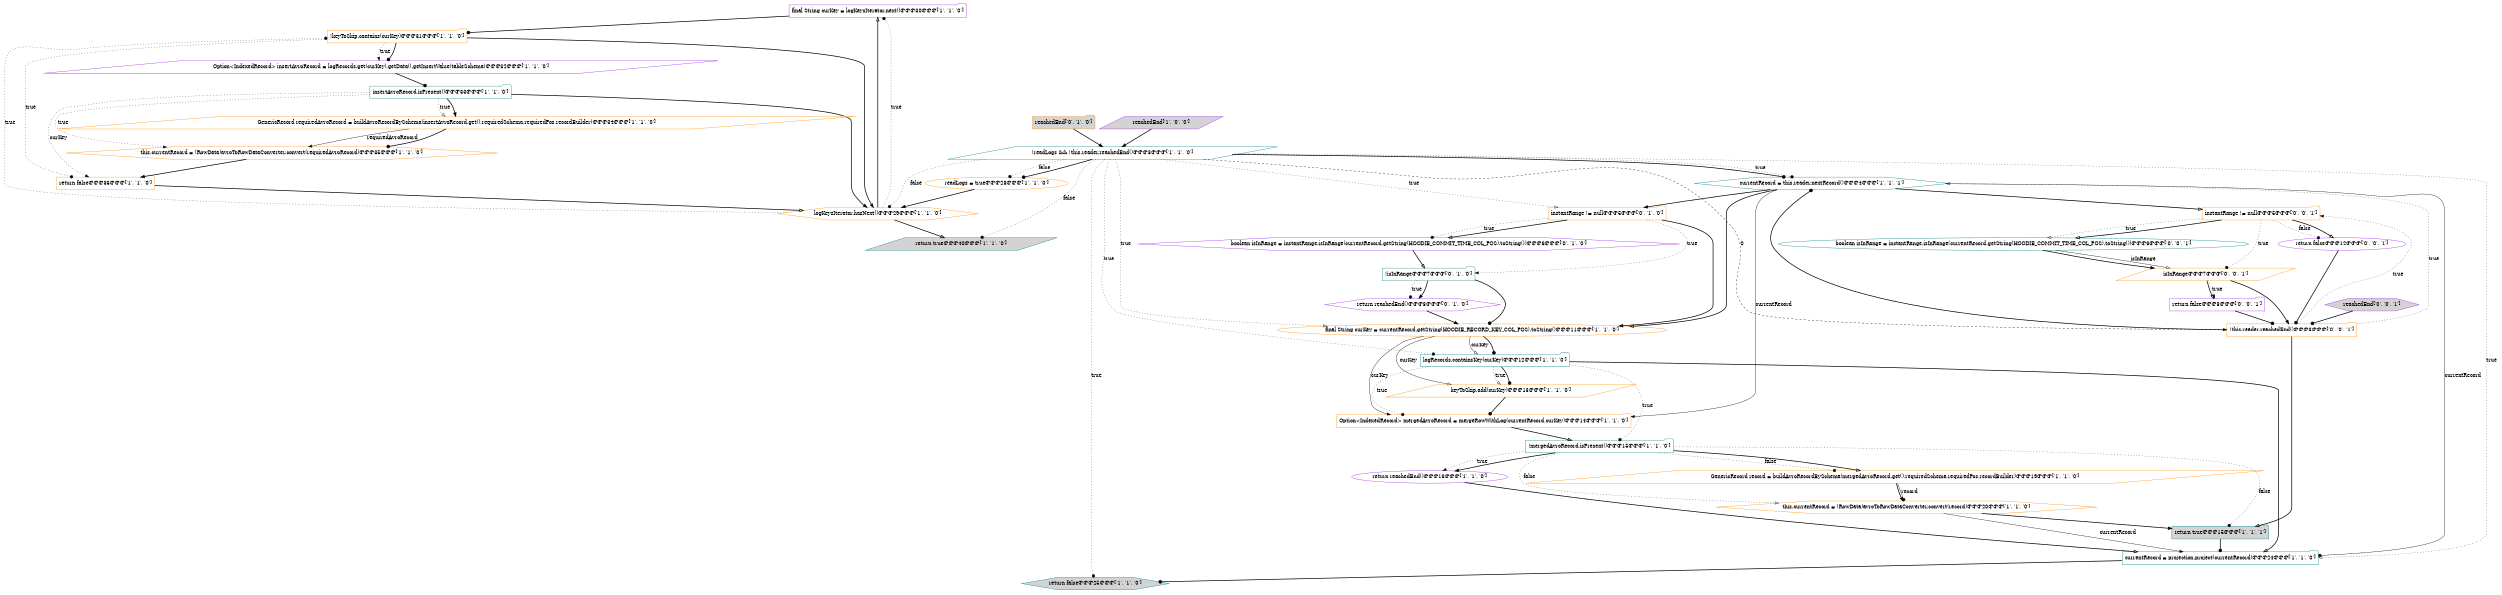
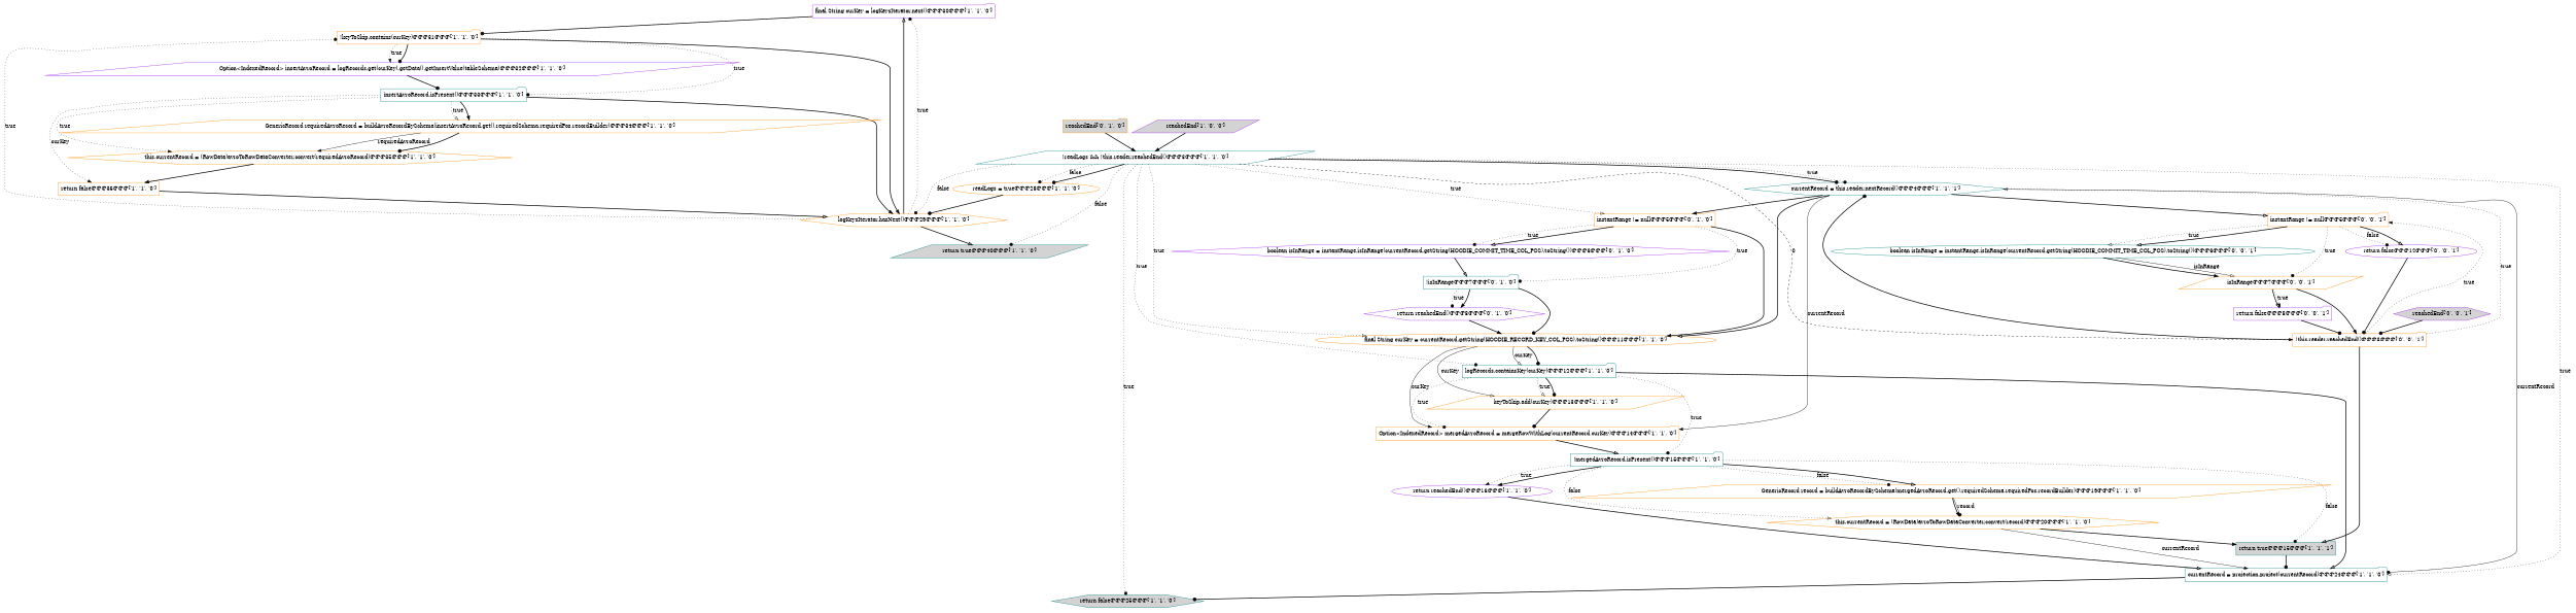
  digraph {
    node [color=darkorange fillcolor=white shape=folder style=filled]
    edge [arrowhead=dot style=bold]
    n1 [color=purple label="final String curKey = logKeysIterator.next()@@@30@@@['1', '1', '0']"]
    n2 [label="!keyToSkip.contains(curKey)@@@31@@@['1', '1', '0']"]
    n3 [label="logKeysIterator.hasNext()@@@29@@@['1', '1', '0']" shape=hexagon]
    n4 [color=purple label="Option<IndexedRecord> insertAvroRecord = logRecords.get(curKey).getData().getInsertValue(tableSchema)@@@32@@@['1', '1', '0']" shape=parallelogram]
    n5 [color=teal label="insertAvroRecord.isPresent()@@@33@@@['1', '1', '0']"]
    n6 [color=teal label="!isInRange@@@7@@@['0', '1', '0']"]
    n7 [color=purple label="return reachedEnd()@@@8@@@['0', '1', '0']" shape=hexagon]
    n8 [label="final String curKey = currentRecord.getString(HOODIE_RECORD_KEY_COL_POS).toString()@@@11@@@['1', '1', '0']" shape=ellipse]
    n9 [label="Option<IndexedRecord> mergedAvroRecord = mergeRowWithLog(currentRecord,curKey)@@@14@@@['1', '1', '0']"]
    n10 [color=teal label="logRecords.containsKey(curKey)@@@12@@@['1', '1', '0']"]
    n11 [label="keyToSkip.add(curKey)@@@13@@@['1', '1', '0']" shape=parallelogram]
    n12 [label="GenericRecord record = buildAvroRecordBySchema(mergedAvroRecord.get(),requiredSchema,requiredPos,recordBuilder)@@@19@@@['1', '1', '0']" shape=parallelogram]
    n13 [label="this.currentRecord = (RowData)avroToRowDataConverter.convert(record)@@@20@@@['1', '1', '0']" shape=hexagon]
    n14 [color=teal label="currentRecord = projection.project(currentRecord)@@@24@@@['1', '1', '0']"]
    n15 [color=teal fillcolor=lightgray label="return true@@@15@@@['1', '1', '1']"]
    n16 [color=teal fillcolor=lightgray label="return true@@@40@@@['1', '1', '0']" shape=parallelogram]
    n17 [label="this.currentRecord = (RowData)avroToRowDataConverter.convert(requiredAvroRecord)@@@35@@@['1', '1', '0']" shape=hexagon]
    n18 [label="return false@@@36@@@['1', '1', '0']"]
    n19 [label="readLogs = true@@@28@@@['1', '1', '0']" shape=ellipse]
    n20 [label="GenericRecord requiredAvroRecord = buildAvroRecordBySchema(insertAvroRecord.get(),requiredSchema,requiredPos,recordBuilder)@@@34@@@['1', '1', '0']" shape=parallelogram]
    n21 [color=teal label="currentRecord = this.reader.nextRecord()@@@4@@@['1', '1', '1']" shape=hexagon]
    n22 [label="instantRange != null@@@5@@@['0', '1', '0']"]
    n23 [label="instantRange != null@@@5@@@['0', '0', '1']"]
    n24 [color=teal label="!mergedAvroRecord.isPresent()@@@15@@@['1', '1', '0']"]
    n25 [color=teal fillcolor=lightgray label="return false@@@25@@@['1', '1', '0']" shape=hexagon]
    n26 [color=purple label="boolean isInRange = instantRange.isInRange(currentRecord.getString(HOODIE_COMMIT_TIME_COL_POS).toString())@@@6@@@['0', '1', '0']" shape=hexagon]
    n27 [color=teal label="boolean isInRange = instantRange.isInRange(currentRecord.getString(HOODIE_COMMIT_TIME_COL_POS).toString())@@@6@@@['0', '0', '1']" shape=ellipse]
    n28 [label="isInRange@@@7@@@['0', '0', '1']" shape=parallelogram]
    n29 [color=purple label="return false@@@12@@@['0', '0', '1']" shape=ellipse]
    n30 [color=purple label="return false@@@8@@@['0', '0', '1']"]
    n31 [label="!this.reader.reachedEnd()@@@3@@@['0', '0', '1']"]
    n32 [color=purple label="return reachedEnd()@@@16@@@['1', '1', '0']" shape=ellipse]
    n33 [color=purple fillcolor=lightgray label="reachedEnd['0', '0', '1']" shape=hexagon]
    n34 [fillcolor=lightgray label="reachedEnd['0', '1', '0']"]
    n35 [color=teal label="!readLogs && !this.reader.reachedEnd()@@@3@@@['1', '1', '0']" shape=parallelogram]
    n36 [color=purple fillcolor=lightgray label="reachedEnd['1', '0', '0']" shape=parallelogram]
    n1 -> n2
    n2 -> n3 [arrowhead=normal]
    n2 -> n4
    n2 -> n4 [arrowhead=normal label=true style=dotted]
-   n2 -> n18 [label=true style=dotted]
+   n2 -> n5 [label=true style=dotted]
    n3 -> n1 [arrowhead=onormal]
    n3 -> n1 [label=true style=dotted]
    n3 -> n2 [label=true style=dotted]
    n3 -> n16 [arrowhead=onormal]
    n4 -> n5
    n5 -> n3 [arrowhead=normal]
    n5 -> n17 [arrowhead=normal label=true style=dotted]
    n5 -> n18 [arrowhead=normal label=curKey style=dotted]
    n5 -> n20 [arrowhead=normal]
    n5 -> n20 [arrowhead=onormal label=true style=dotted]
    n6 -> n7 [arrowhead=normal]
    n6 -> n7 [label=true style=dotted]
    n6 -> n8
    n7 -> n8 [arrowhead=normal]
    n8 -> n9 [arrowhead=normal label=curKey style=solid]
    n8 -> n10
    n8 -> n10 [arrowhead=onormal label=curKey style=solid]
    n8 -> n11 [arrowhead=onormal label=curKey style=solid]
    n9 -> n24 [arrowhead=onormal]
    n10 -> n9 [label=true style=dotted]
    n10 -> n11 [arrowhead=onormal label=true style=dotted]
    n10 -> n11
    n10 -> n14 [arrowhead=onormal]
    n10 -> n24 [label=true style=dotted]
    n11 -> n9
    n12 -> n13 [arrowhead=normal]
    n12 -> n13 [label=record style=solid]
    n13 -> n14 [arrowhead=normal label=currentRecord style=solid]
    n13 -> n15 [arrowhead=normal]
    n14 -> n25
    n15 -> n14
    n17 -> n18 [arrowhead=normal]
    n18 -> n3 [arrowhead=onormal]
-   n19 -> n3 [arrowhead=normal]
+   n19 -> n3
    n20 -> n17 [arrowhead=normal label=requiredAvroRecord style=solid]
    n20 -> n17
    n21 -> n8 [arrowhead=onormal]
    n21 -> n9 [arrowhead=normal label=currentRecord style=solid]
    n21 -> n14 [label=currentRecord style=solid]
    n21 -> n22 [arrowhead=normal]
    n21 -> n23 [arrowhead=onormal]
-   n22 -> n6 [arrowhead=normal label=true style=dotted]
+   n22 -> n6 [label=true style=dotted]
    n22 -> n8 [arrowhead=normal]
    n22 -> n26 [arrowhead=onormal]
    n22 -> n26 [label=true style=dotted]
    n23 -> n27 [arrowhead=onormal label=true style=dotted]
    n23 -> n27 [arrowhead=onormal]
    n23 -> n28 [label=true style=dotted]
    n23 -> n29 [arrowhead=onormal]
    n23 -> n29 [label=false style=dotted]
    n24 -> n12 [label=false style=dotted]
    n24 -> n12 [arrowhead=onormal]
    n24 -> n13 [arrowhead=onormal label=false style=dotted]
    n24 -> n15 [label=false style=dotted]
    n24 -> n32 [arrowhead=normal]
    n24 -> n32 [arrowhead=normal label=true style=dotted]
    n26 -> n6 [arrowhead=onormal]
    n27 -> n28 [arrowhead=normal]
    n27 -> n28 [arrowhead=onormal label=isInRange style=solid]
    n28 -> n30 [arrowhead=normal label=true style=dotted]
    n28 -> n30 [arrowhead=onormal]
    n28 -> n31 [arrowhead=normal]
    n29 -> n31
    n30 -> n31
    n31 -> n15 [arrowhead=onormal]
    n31 -> n21 [arrowhead=onormal label=true style=dotted]
    n31 -> n21
    n31 -> n23 [arrowhead=normal label=true style=dotted]
    n32 -> n14 [arrowhead=onormal]
    n33 -> n31
    n34 -> n35 [arrowhead=normal]
    n35 -> n3 [label=false style=dotted]
    n35 -> n8 [arrowhead=onormal label=true style=dotted]
    n35 -> n10 [label=true style=dotted]
    n35 -> n14 [arrowhead=onormal label=true style=dotted]
    n35 -> n16 [label=false style=dotted]
    n35 -> n19 [label=false style=dotted]
    n35 -> n19
    n35 -> n21
    n35 -> n21 [label=true style=dotted]
    n35 -> n22 [arrowhead=onormal label=true style=dotted]
    n35 -> n25 [label=true style=dotted]
    n35 -> n31 [arrowhead=normal label=0 style=dashed]
    n36 -> n35 [arrowhead=normal]
  }
